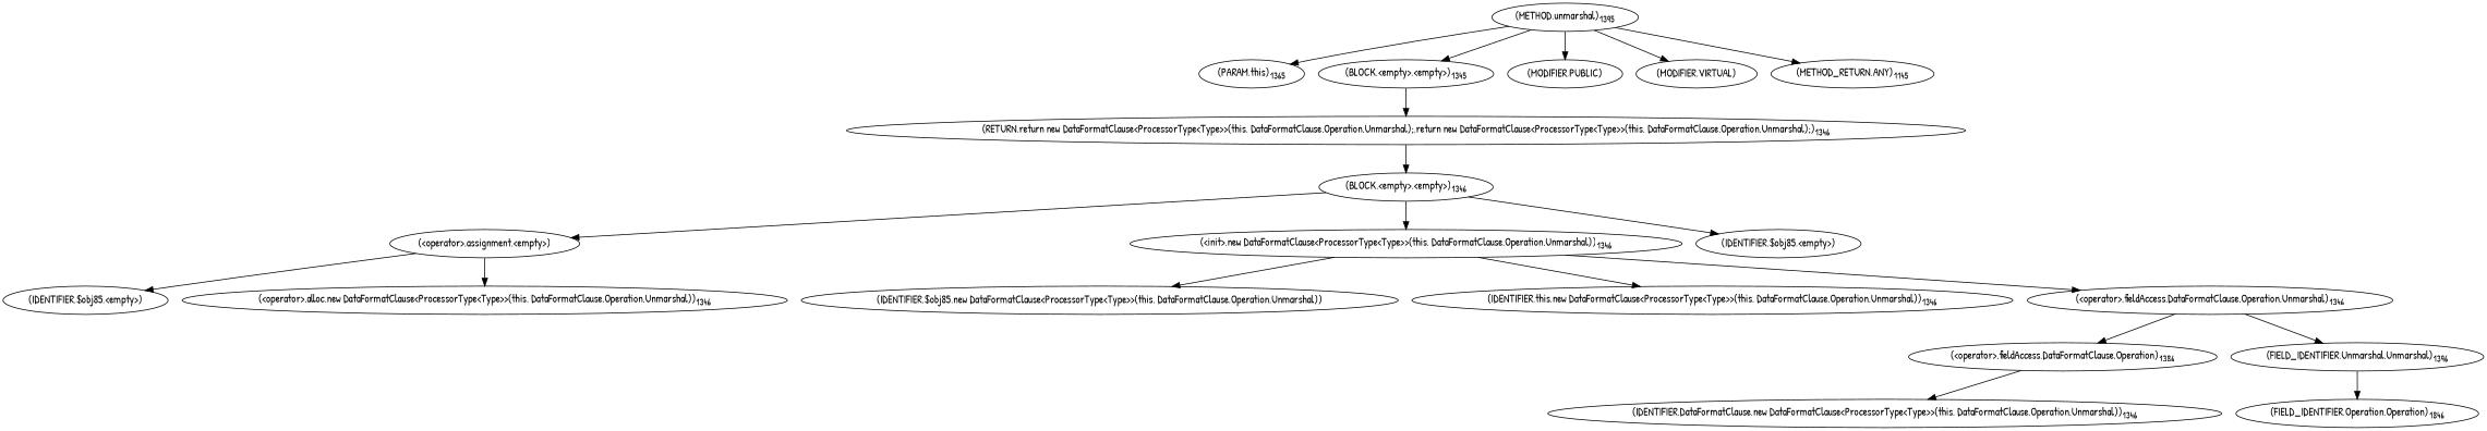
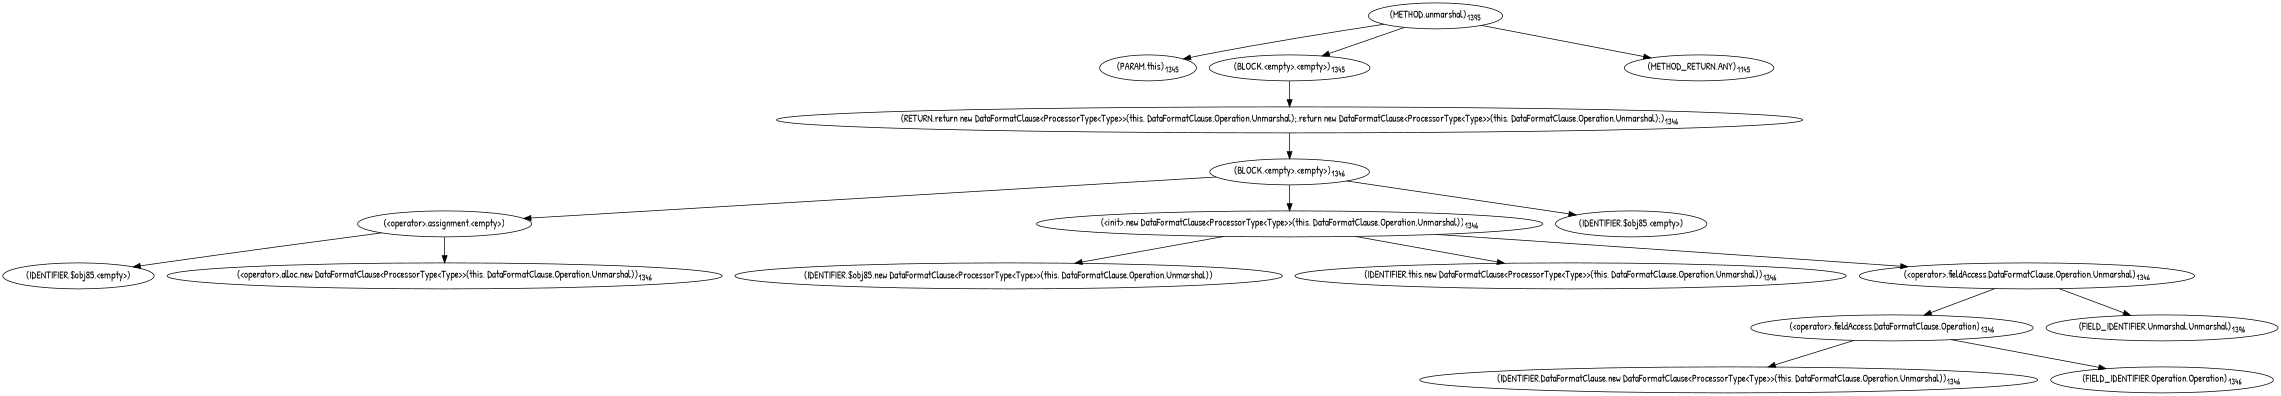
  digraph {
    fontname="Patrick Hand"
    node [fontname="Patrick Hand"]
    edge [fontname="Patrick Hand"]
    n1 [label=<(METHOD,unmarshal)<SUB>1395</SUB>>]
-   n2 [label=<(PARAM,this)<SUB>1365</SUB>>]
+   n2 [label=<(PARAM,this)<SUB>1345</SUB>>]
    n3 [label=<(BLOCK,&lt;empty&gt;,&lt;empty&gt;)<SUB>1345</SUB>>]
-   n4 [label=<(MODIFIER,PUBLIC)>]
-   n5 [label=<(MODIFIER,VIRTUAL)>]
    n6 [label=<(METHOD_RETURN,ANY)<SUB>1145</SUB>>]
    n7 [label=<(RETURN,return new DataFormatClause&lt;ProcessorType&lt;Type&gt;&gt;(this, DataFormatClause.Operation.Unmarshal);,return new DataFormatClause&lt;ProcessorType&lt;Type&gt;&gt;(this, DataFormatClause.Operation.Unmarshal);)<SUB>1346</SUB>>]
    n8 [label=<(BLOCK,&lt;empty&gt;,&lt;empty&gt;)<SUB>1346</SUB>>]
    n9 [label=<(&lt;operator&gt;.assignment,&lt;empty&gt;)>]
    n10 [label=<(&lt;init&gt;,new DataFormatClause&lt;ProcessorType&lt;Type&gt;&gt;(this, DataFormatClause.Operation.Unmarshal))<SUB>1346</SUB>>]
    n11 [label=<(IDENTIFIER,$obj85,&lt;empty&gt;)>]
    n12 [label=<(IDENTIFIER,$obj85,&lt;empty&gt;)>]
    n13 [label=<(&lt;operator&gt;.alloc,new DataFormatClause&lt;ProcessorType&lt;Type&gt;&gt;(this, DataFormatClause.Operation.Unmarshal))<SUB>1346</SUB>>]
    n14 [label=<(IDENTIFIER,$obj85,new DataFormatClause&lt;ProcessorType&lt;Type&gt;&gt;(this, DataFormatClause.Operation.Unmarshal))>]
    n15 [label=<(IDENTIFIER,this,new DataFormatClause&lt;ProcessorType&lt;Type&gt;&gt;(this, DataFormatClause.Operation.Unmarshal))<SUB>1346</SUB>>]
    n16 [label=<(&lt;operator&gt;.fieldAccess,DataFormatClause.Operation.Unmarshal)<SUB>1346</SUB>>]
-   n17 [label=<(&lt;operator&gt;.fieldAccess,DataFormatClause.Operation)<SUB>1386</SUB>>]
+   n17 [label=<(&lt;operator&gt;.fieldAccess,DataFormatClause.Operation)<SUB>1346</SUB>>]
    n18 [label=<(FIELD_IDENTIFIER,Unmarshal,Unmarshal)<SUB>1396</SUB>>]
    n19 [label=<(IDENTIFIER,DataFormatClause,new DataFormatClause&lt;ProcessorType&lt;Type&gt;&gt;(this, DataFormatClause.Operation.Unmarshal))<SUB>1346</SUB>>]
-   n20 [label=<(FIELD_IDENTIFIER,Operation,Operation)<SUB>1846</SUB>>]
+   n20 [label=<(FIELD_IDENTIFIER,Operation,Operation)<SUB>1346</SUB>>]
    n1 -> n2
    n1 -> n3
-   n1 -> n4
-   n1 -> n5
    n1 -> n6
    n3 -> n7
    n7 -> n8
    n8 -> n9
    n8 -> n10
    n8 -> n11
    n9 -> n12
    n9 -> n13
    n10 -> n14
    n10 -> n15
    n10 -> n16
    n16 -> n17
    n16 -> n18
    n17 -> n19
-   n18 -> n20
+   n17 -> n20
  }
